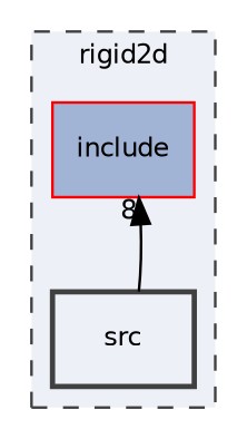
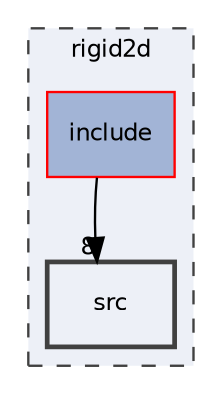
  digraph {
    compound=true
    fontname="DejaVu Sans"
    node [fontname="DejaVu Sans" fontsize=10 shape=box]
    n1 [color=red fillcolor="#a2b4d6" label=include style="filled,"]
    n2 [color=grey25 fillcolor="#edf0f7" label=src style="filled,bold,"]
    subgraph cluster_1 {
      bgcolor="#edf0f7"
      fontsize=10
      label=rigid2d
      pencolor=grey25
      style="filled,dashed,"
      n1
      n2
    }
-   n2 -> n1 [fontname="DejaVu Sans" fontsize=10 headlabel=8 labeldistance=1.5 labelfontname=Helvetica labelfontsize=10]
+   n1 -> n2 [fontname="DejaVu Sans" fontsize=10 headlabel=8 labeldistance=1.5 labelfontname=Helvetica labelfontsize=10]
  }
